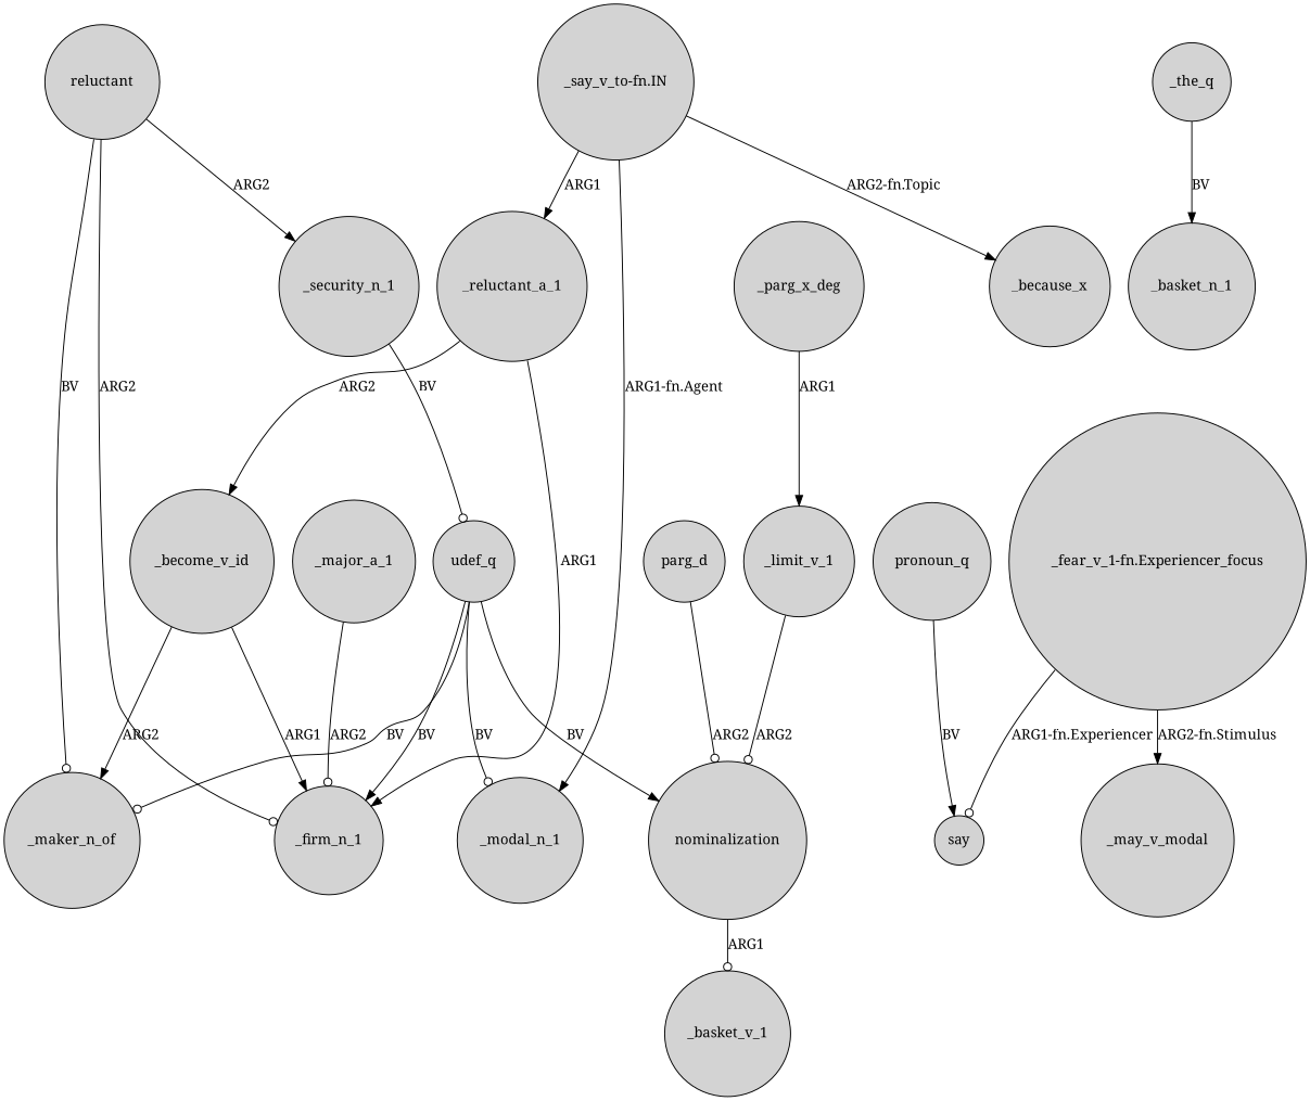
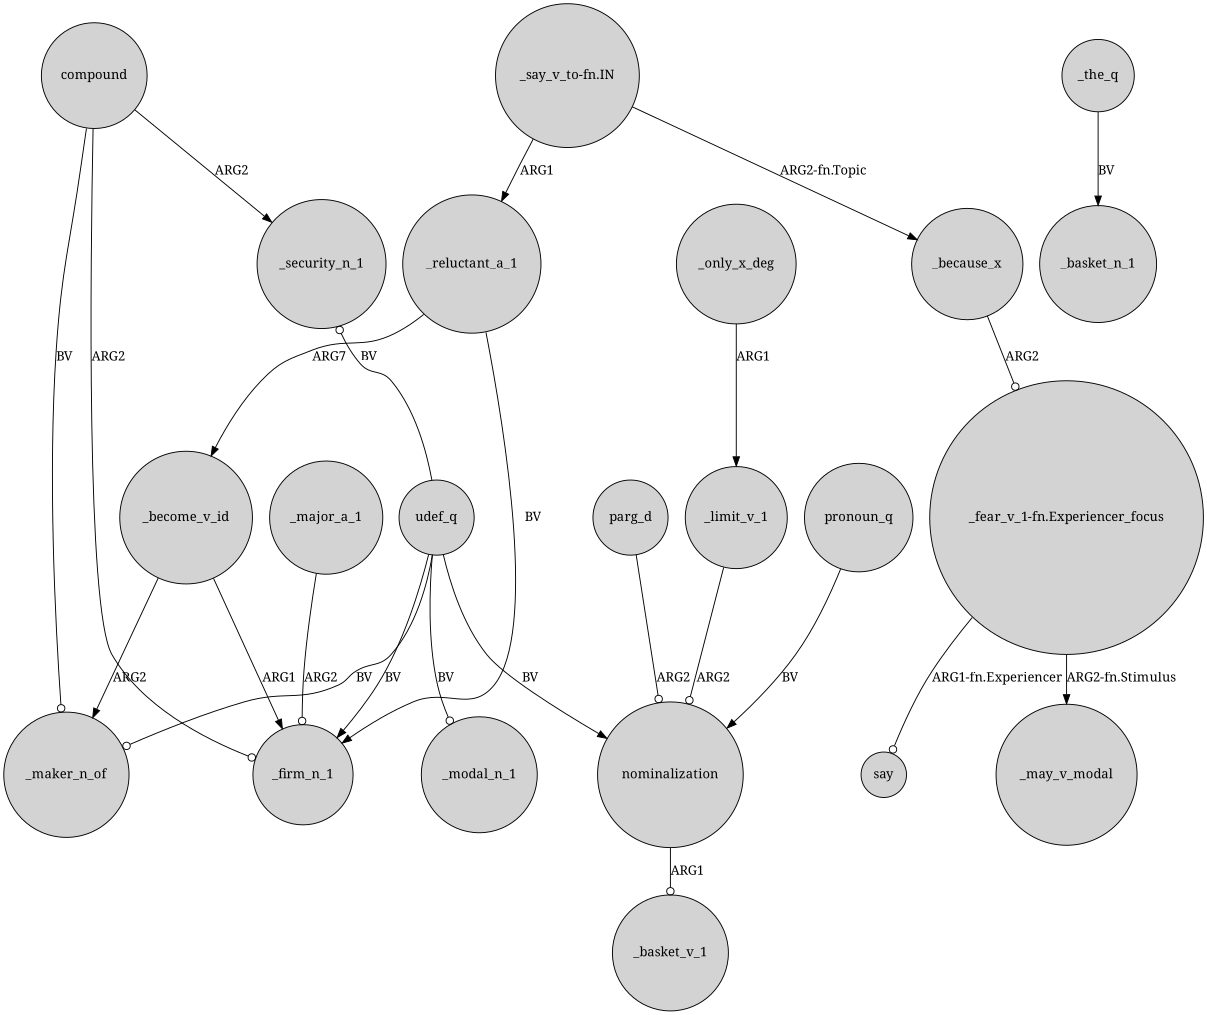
  digraph {
    fontname="Noto Serif"
    node [fontname="Noto Serif" shape=circle style=filled]
    edge [arrowhead=normal fontname="Noto Serif"]
-   compound [label=reluctant]
+   compound
    _firm_n_1
    _security_n_1
    _maker_n_of
    parg_d
    nominalization
    _limit_v_1
    n8 [label=_basket_v_1]
    "_fear_v_1-fn.Experiencer_focus"
    _may_v_modal
    n11 [label=say]
    _reluctant_a_1
    _become_v_id
    _the_q
    _basket_n_1
    udef_q
    n17 [label=_modal_n_1]
-   _only_x_deg [label=_parg_x_deg]
+   _only_x_deg
    "_say_v_to-fn.IN"
    _because_x
    pronoun_q
    _major_a_1
    compound -> _firm_n_1 [arrowhead=odot label=ARG2]
    compound -> _security_n_1 [label=ARG2]
    compound -> _maker_n_of [arrowhead=odot label=BV]
    parg_d -> nominalization [arrowhead=odot label=ARG2]
    nominalization -> n8 [arrowhead=odot label=ARG1]
    _limit_v_1 -> nominalization [arrowhead=odot label=ARG2]
    "_fear_v_1-fn.Experiencer_focus" -> _may_v_modal [label="ARG2-fn.Stimulus"]
    "_fear_v_1-fn.Experiencer_focus" -> n11 [arrowhead=odot label="ARG1-fn.Experiencer"]
-   _reluctant_a_1 -> _firm_n_1 [label=ARG1]
-   _reluctant_a_1 -> _become_v_id [label=ARG2]
+   _reluctant_a_1 -> _firm_n_1 [label=BV]
+   _reluctant_a_1 -> _become_v_id [label=ARG7]
    _become_v_id -> _firm_n_1 [label=ARG1]
    _become_v_id -> _maker_n_of [label=ARG2]
    _the_q -> _basket_n_1 [label=BV]
    udef_q -> _firm_n_1 [label=BV]
-   _security_n_1 -> udef_q [arrowhead=odot label=BV]
+   udef_q -> _security_n_1 [arrowhead=odot label=BV]
    udef_q -> _maker_n_of [arrowhead=odot label=BV]
    udef_q -> nominalization [label=BV]
    udef_q -> n17 [arrowhead=odot label=BV]
    _only_x_deg -> _limit_v_1 [label=ARG1]
    "_say_v_to-fn.IN" -> _reluctant_a_1 [label=ARG1]
-   "_say_v_to-fn.IN" -> n17 [label="ARG1-fn.Agent"]
    "_say_v_to-fn.IN" -> _because_x [label="ARG2-fn.Topic"]
-   pronoun_q -> n11 [label=BV]
+   _because_x -> "_fear_v_1-fn.Experiencer_focus" [arrowhead=odot label=ARG2]
+   pronoun_q -> nominalization [label=BV]
    _major_a_1 -> _firm_n_1 [arrowhead=odot label=ARG2]
  }
